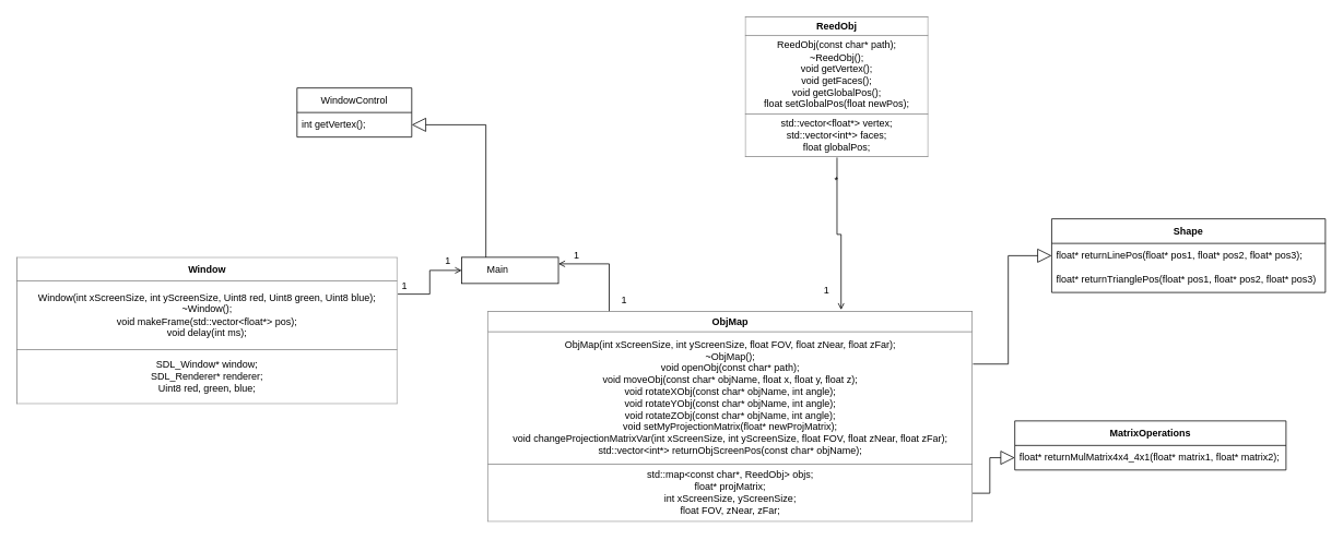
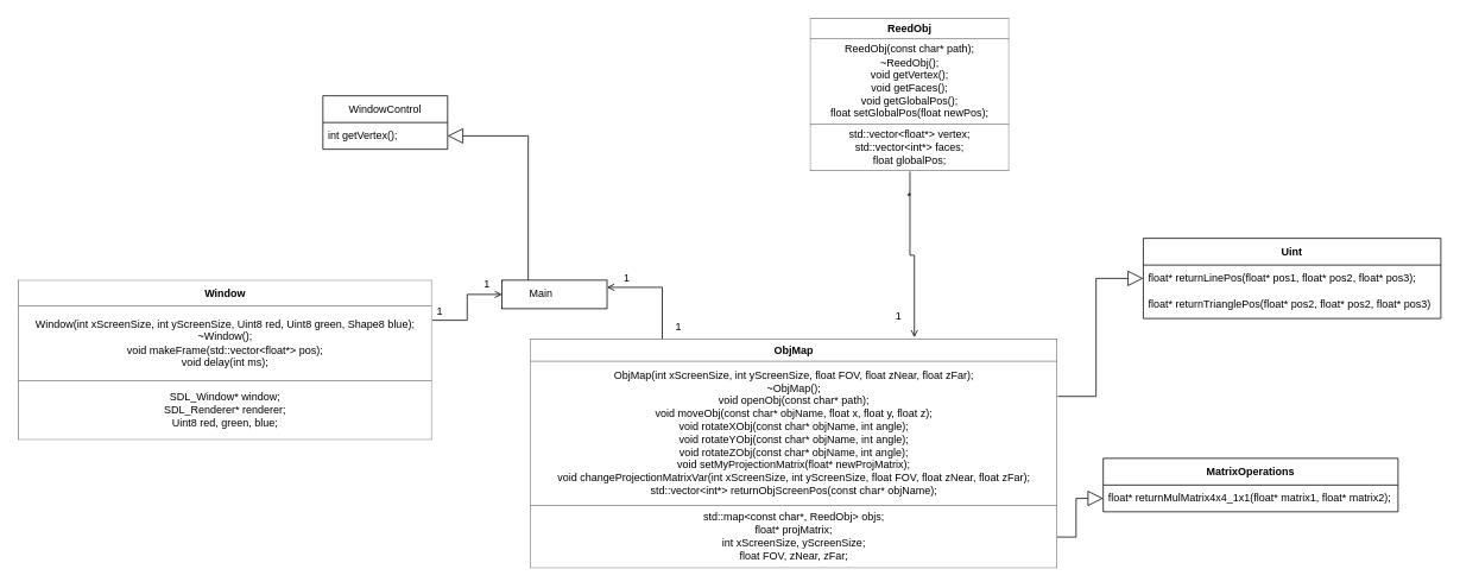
  <mxCell id="0" />
  <mxCell id="1" parent="0" />
  <mxCell id="2" value="" style="rounded=0;whiteSpace=wrap;html=1;" parent="1" vertex="1"><mxGeometry x="563" y="314" width="118" height="32" as="geometry" /></mxCell>
  <mxCell id="3" value="Main" style="text;html=1;strokeColor=none;fillColor=none;align=center;verticalAlign=middle;whiteSpace=wrap;overflow=hidden;" parent="1" vertex="1"><mxGeometry x="567" y="320" width="80" height="20" as="geometry" /></mxCell>
  <mxCell id="4" value="&lt;table border=&quot;1&quot; width=&quot;100%&quot; height=&quot;100%&quot; cellpadding=&quot;4&quot; style=&quot;width:100%;height:100%;border-collapse:collapse;&quot;&gt;&lt;tbody&gt;&lt;tr&gt;&lt;th align=&quot;center&quot;&gt;ReedObj&lt;/th&gt;&lt;/tr&gt;&lt;tr&gt;&lt;td align=&quot;center&quot;&gt;ReedObj(const char* path);&lt;br&gt;~ReedObj();&lt;br&gt;void getVertex();&lt;br&gt;void getFaces();&lt;br&gt;void getGlobalPos();&lt;br&gt;float setGlobalPos(float newPos);&lt;/td&gt;&lt;/tr&gt;&lt;tr&gt;&lt;td align=&quot;center&quot;&gt;std::vector&amp;lt;float*&amp;gt; vertex;&lt;br&gt;std::vector&amp;lt;int*&amp;gt; faces;&lt;br&gt;float globalPos;&lt;/td&gt;&lt;/tr&gt;&lt;/tbody&gt;&lt;/table&gt;" style="text;html=1;whiteSpace=wrap;strokeColor=none;fillColor=none;overflow=fill;" parent="1" vertex="1"><mxGeometry x="909" y="20" width="224" height="172" as="geometry" /></mxCell>
  <mxCell id="5" style="edgeStyle=orthogonalEdgeStyle;rounded=0;orthogonalLoop=1;jettySize=auto;html=1;exitX=1;exitY=0.25;exitDx=0;exitDy=0;entryX=0;entryY=0.5;entryDx=0;entryDy=0;endArrow=block;endFill=0;endSize=15;" parent="1" source="7" target="12" edge="1"><mxGeometry relative="1" as="geometry" /></mxCell>
  <mxCell id="6" style="edgeStyle=orthogonalEdgeStyle;rounded=0;orthogonalLoop=1;jettySize=auto;html=1;exitX=0.25;exitY=0;exitDx=0;exitDy=0;entryX=1;entryY=0.25;entryDx=0;entryDy=0;endArrow=open;endFill=0;" parent="1" source="7" target="2" edge="1"><mxGeometry relative="1" as="geometry" /></mxCell>
  <mxCell id="7" value="&lt;table border=&quot;1&quot; width=&quot;100%&quot; height=&quot;100%&quot; cellpadding=&quot;4&quot; style=&quot;width:100%;height:100%;border-collapse:collapse;&quot;&gt;&lt;tbody&gt;&lt;tr&gt;&lt;th align=&quot;center&quot;&gt;&lt;b&gt;ObjMap&lt;/b&gt;&lt;/th&gt;&lt;/tr&gt;&lt;tr&gt;&lt;td align=&quot;center&quot;&gt;ObjMap(int xScreenSize, int yScreenSize, float FOV, float zNear, float zFar);&lt;br&gt;~ObjMap();&lt;br&gt;void openObj(const char* path);&lt;br&gt;void moveObj(const char* objName, float x, float y, float z);&lt;br&gt;void rotateXObj(const char* objName, int angle);&lt;br&gt;void rotateYObj(const char* objName, int angle);&lt;br&gt;void rotateZObj(const char* objName, int angle);&lt;br&gt;void setMyProjectionMatrix(float* newProjMatrix);&lt;br&gt;void changeProjectionMatrixVar(int xScreenSize, int yScreenSize, float FOV, float zNear, float zFar);&lt;br&gt;std::vector&amp;lt;int*&amp;gt; returnObjScreenPos(const char* objName);&lt;/td&gt;&lt;/tr&gt;&lt;tr&gt;&lt;td align=&quot;center&quot;&gt;std::map&amp;lt;const char*, ReedObj&amp;gt; objs;&lt;br&gt;float* projMatrix;&lt;br&gt;int xScreenSize, yScreenSize;&lt;br&gt;float FOV, zNear, zFar;&lt;/td&gt;&lt;/tr&gt;&lt;/tbody&gt;&lt;/table&gt;" style="text;html=1;whiteSpace=wrap;strokeColor=none;fillColor=none;overflow=fill;" parent="1" vertex="1"><mxGeometry x="595" y="380" width="592" height="258" as="geometry" /></mxCell>
  <mxCell id="8" style="edgeStyle=orthogonalEdgeStyle;rounded=0;orthogonalLoop=1;jettySize=auto;html=1;exitX=1;exitY=0.25;exitDx=0;exitDy=0;entryX=0;entryY=0.5;entryDx=0;entryDy=0;endArrow=open;endFill=0;" parent="1" source="9" target="2" edge="1"><mxGeometry relative="1" as="geometry" /></mxCell>
- <mxCell id="9" value="&lt;table border=&quot;1&quot; width=&quot;100%&quot; height=&quot;100%&quot; cellpadding=&quot;4&quot; style=&quot;width:100%;height:100%;border-collapse:collapse;&quot;&gt;&lt;tbody&gt;&lt;tr&gt;&lt;th align=&quot;center&quot;&gt;Window&lt;/th&gt;&lt;/tr&gt;&lt;tr&gt;&lt;td align=&quot;center&quot;&gt;Window(int xScreenSize, int yScreenSize, Uint8 red, Uint8 green, Uint8 blue);&lt;br&gt;~Window();&lt;br&gt;void makeFrame(std::vector&amp;lt;float*&amp;gt; pos);&lt;br&gt;void delay(int ms);&lt;/td&gt;&lt;/tr&gt;&lt;tr&gt;&lt;td align=&quot;center&quot;&gt;SDL_Window* window;&lt;br&gt;SDL_Renderer* renderer;&lt;br&gt;Uint8 red, green, blue;&lt;/td&gt;&lt;/tr&gt;&lt;/tbody&gt;&lt;/table&gt;" style="text;html=1;whiteSpace=wrap;strokeColor=none;fillColor=none;overflow=fill;" parent="1" vertex="1"><mxGeometry x="20" y="314" width="465" height="180" as="geometry" /></mxCell>
+ <mxCell id="9" value="&lt;table border=&quot;1&quot; width=&quot;100%&quot; height=&quot;100%&quot; cellpadding=&quot;4&quot; style=&quot;width:100%;height:100%;border-collapse:collapse;&quot;&gt;&lt;tbody&gt;&lt;tr&gt;&lt;th align=&quot;center&quot;&gt;Window&lt;/th&gt;&lt;/tr&gt;&lt;tr&gt;&lt;td align=&quot;center&quot;&gt;Window(int xScreenSize, int yScreenSize, Uint8 red, Uint8 green, Shape8 blue);&lt;br&gt;~Window();&lt;br&gt;void makeFrame(std::vector&amp;lt;float*&amp;gt; pos);&lt;br&gt;void delay(int ms);&lt;/td&gt;&lt;/tr&gt;&lt;tr&gt;&lt;td align=&quot;center&quot;&gt;SDL_Window* window;&lt;br&gt;SDL_Renderer* renderer;&lt;br&gt;Uint8 red, green, blue;&lt;/td&gt;&lt;/tr&gt;&lt;/tbody&gt;&lt;/table&gt;" style="text;html=1;whiteSpace=wrap;strokeColor=none;fillColor=none;overflow=fill;" parent="1" vertex="1"><mxGeometry x="20" y="314" width="465" height="180" as="geometry" /></mxCell>
  <mxCell id="10" value="&lt;b&gt;MatrixOperations&lt;/b&gt;" style="swimlane;fontStyle=0;childLayout=stackLayout;horizontal=1;startSize=30;horizontalStack=0;resizeParent=1;resizeParentMax=0;resizeLast=0;collapsible=1;marginBottom=0;whiteSpace=wrap;html=1;" parent="1" vertex="1"><mxGeometry x="1238" y="514" width="331" height="60" as="geometry" /></mxCell>
- <mxCell id="11" value="float* returnMulMatrix4x4_4x1(float* matrix1, float* matrix2);" style="text;strokeColor=none;fillColor=none;align=left;verticalAlign=middle;spacingLeft=4;spacingRight=4;overflow=hidden;points=[[0,0.5],[1,0.5]];portConstraint=eastwest;rotatable=0;whiteSpace=wrap;html=1;" parent="10" vertex="1"><mxGeometry y="30" width="331" height="30" as="geometry" /></mxCell>
- <mxCell id="12" value="&lt;b&gt;Shape&lt;/b&gt;" style="swimlane;fontStyle=0;childLayout=stackLayout;horizontal=1;startSize=30;horizontalStack=0;resizeParent=1;resizeParentMax=0;resizeLast=0;collapsible=1;marginBottom=0;whiteSpace=wrap;html=1;" parent="1" vertex="1"><mxGeometry x="1283" y="267" width="334" height="90" as="geometry" /></mxCell>
+ <mxCell id="11" value="float* returnMulMatrix4x4_1x1(float* matrix1, float* matrix2);" style="text;strokeColor=none;fillColor=none;align=left;verticalAlign=middle;spacingLeft=4;spacingRight=4;overflow=hidden;points=[[0,0.5],[1,0.5]];portConstraint=eastwest;rotatable=0;whiteSpace=wrap;html=1;" parent="10" vertex="1"><mxGeometry y="30" width="331" height="30" as="geometry" /></mxCell>
+ <mxCell id="12" value="&lt;b&gt;Uint&lt;/b&gt;" style="swimlane;fontStyle=0;childLayout=stackLayout;horizontal=1;startSize=30;horizontalStack=0;resizeParent=1;resizeParentMax=0;resizeLast=0;collapsible=1;marginBottom=0;whiteSpace=wrap;html=1;" parent="1" vertex="1"><mxGeometry x="1283" y="267" width="334" height="90" as="geometry" /></mxCell>
  <mxCell id="13" value="&lt;span style=&quot;text-wrap-mode: nowrap; color: rgba(0, 0, 0, 0); font-family: monospace; font-size: 0px;&quot;&gt;%3CmxGraphModel%3E%3Croot%3E%3CmxCell%20id%3D%220%22%2F%3E%3CmxCell%20id%3D%221%22%20parent%3D%220%22%2F%3E%3CmxCell%20id%3D%222%22%20value%3D%22%26lt%3Bb%26gt%3BShape%26lt%3B%2Fb%26gt%3B%22%20style%3D%22swimlane%3BfontStyle%3D0%3BchildLayout%3DstackLayout%3Bhorizontal%3D1%3BstartSize%3D30%3BhorizontalStack%3D0%3BresizeParent%3D1%3BresizeParentMax%3D0%3BresizeLast%3D0%3Bcollapsible%3D1%3BmarginBottom%3D0%3BwhiteSpace%3Dwrap%3Bhtml%3D1%3B%22%20vertex%3D%221%22%20parent%3D%221%22%3E%3CmxGeometry%20x%3D%22638%22%20y%3D%22-47%22%20width%3D%22331%22%20height%3D%2260%22%20as%3D%22geometry%22%2F%3E%3C%2FmxCell%3E%3CmxCell%20id%3D%223%22%20value%3D%22float*%20returnTrianglePos(float*%20pos1%2C%20float*%20pos2%2C%20float*%20pos3)%3B%22%20style%3D%22text%3BstrokeColor%3Dnone%3BfillColor%3Dnone%3Balign%3Dleft%3BverticalAlign%3Dmiddle%3BspacingLeft%3D4%3BspacingRight%3D4%3Boverflow%3Dhidden%3Bpoints%3D%5B%5B0%2C0.5%5D%2C%5B1%2C0.5%5D%5D%3BportConstraint%3Deastwest%3Brotatable%3D0%3BwhiteSpace%3Dwrap%3Bhtml%3D1%3B%22%20vertex%3D%221%22%20parent%3D%222%22%3E%3CmxGeometry%20y%3D%2230%22%20width%3D%22331%22%20height%3D%2230%22%20as%3D%22geometry%22%2F%3E%3C%2FmxCell%3E%3C%2Froot%3E%3C%2FmxGraphModel%3E&lt;/span&gt;float* returnLinePos(float* pos1, float* pos2, float* pos3);" style="text;strokeColor=none;fillColor=none;align=left;verticalAlign=middle;spacingLeft=4;spacingRight=4;overflow=hidden;points=[[0,0.5],[1,0.5]];portConstraint=eastwest;rotatable=0;whiteSpace=wrap;html=1;" parent="12" vertex="1"><mxGeometry y="30" width="334" height="30" as="geometry" /></mxCell>
- <mxCell id="14" value="float* returnTrianglePos(float* pos1, float* pos2, float* pos3)" style="text;strokeColor=none;fillColor=none;align=left;verticalAlign=middle;spacingLeft=4;spacingRight=4;overflow=hidden;points=[[0,0.5],[1,0.5]];portConstraint=eastwest;rotatable=0;whiteSpace=wrap;html=1;" parent="12" vertex="1"><mxGeometry y="60" width="334" height="30" as="geometry" /></mxCell>
+ <mxCell id="14" value="float* returnTrianglePos(float* pos2, float* pos2, float* pos3)" style="text;strokeColor=none;fillColor=none;align=left;verticalAlign=middle;spacingLeft=4;spacingRight=4;overflow=hidden;points=[[0,0.5],[1,0.5]];portConstraint=eastwest;rotatable=0;whiteSpace=wrap;html=1;" parent="12" vertex="1"><mxGeometry y="60" width="334" height="30" as="geometry" /></mxCell>
  <mxCell id="15" style="edgeStyle=orthogonalEdgeStyle;rounded=0;orthogonalLoop=1;jettySize=auto;html=1;exitX=0.999;exitY=0.862;exitDx=0;exitDy=0;entryX=0;entryY=0.75;entryDx=0;entryDy=0;endArrow=block;endFill=0;endSize=15;exitPerimeter=0;" parent="1" source="7" target="10" edge="1"><mxGeometry relative="1" as="geometry"><mxPoint x="1122" y="541" as="sourcePoint" /><mxPoint x="1247" y="522" as="targetPoint" /></mxGeometry></mxCell>
  <mxCell id="16" style="edgeStyle=orthogonalEdgeStyle;rounded=0;orthogonalLoop=1;jettySize=auto;html=1;exitX=0.5;exitY=1;exitDx=0;exitDy=0;entryX=0.728;entryY=-0.007;entryDx=0;entryDy=0;entryPerimeter=0;endArrow=open;endFill=0;" parent="1" source="4" target="7" edge="1"><mxGeometry relative="1" as="geometry" /></mxCell>
  <mxCell id="17" value="*" style="text;html=1;align=center;verticalAlign=middle;resizable=0;points=[];autosize=1;strokeColor=none;fillColor=none;" parent="1" vertex="1"><mxGeometry x="1008" y="207" width="23" height="26" as="geometry" /></mxCell>
  <mxCell id="18" value="1" style="text;html=1;align=center;verticalAlign=middle;resizable=0;points=[];autosize=1;strokeColor=none;fillColor=none;" parent="1" vertex="1"><mxGeometry x="995" y="342" width="25" height="26" as="geometry" /></mxCell>
  <mxCell id="19" value="1" style="text;html=1;align=center;verticalAlign=middle;resizable=0;points=[];autosize=1;strokeColor=none;fillColor=none;" parent="1" vertex="1"><mxGeometry x="748" y="354" width="25" height="26" as="geometry" /></mxCell>
  <mxCell id="20" value="1" style="text;html=1;align=center;verticalAlign=middle;resizable=0;points=[];autosize=1;strokeColor=none;fillColor=none;" parent="1" vertex="1"><mxGeometry x="690" y="299" width="25" height="26" as="geometry" /></mxCell>
  <mxCell id="21" value="WindowControl" style="swimlane;fontStyle=0;childLayout=stackLayout;horizontal=1;startSize=30;horizontalStack=0;resizeParent=1;resizeParentMax=0;resizeLast=0;collapsible=1;marginBottom=0;whiteSpace=wrap;html=1;" parent="1" vertex="1"><mxGeometry x="362" y="107" width="140" height="60" as="geometry" /></mxCell>
  <mxCell id="22" value="int getVertex();" style="text;strokeColor=none;fillColor=none;align=left;verticalAlign=middle;spacingLeft=4;spacingRight=4;overflow=hidden;points=[[0,0.5],[1,0.5]];portConstraint=eastwest;rotatable=0;whiteSpace=wrap;html=1;" parent="21" vertex="1"><mxGeometry y="30" width="140" height="30" as="geometry" /></mxCell>
  <mxCell id="23" style="edgeStyle=orthogonalEdgeStyle;rounded=0;orthogonalLoop=1;jettySize=auto;html=1;exitX=0.25;exitY=0;exitDx=0;exitDy=0;entryX=1;entryY=0.5;entryDx=0;entryDy=0;endArrow=block;endFill=0;endSize=15;" parent="1" source="2" target="22" edge="1"><mxGeometry relative="1" as="geometry"><mxPoint x="773" y="268" as="sourcePoint" /><mxPoint x="898" y="249" as="targetPoint" /></mxGeometry></mxCell>
  <mxCell id="24" value="1" style="text;html=1;align=center;verticalAlign=middle;resizable=0;points=[];autosize=1;strokeColor=none;fillColor=none;" parent="1" vertex="1"><mxGeometry x="533" y="305" width="25" height="26" as="geometry" /></mxCell>
  <mxCell id="25" value="1" style="text;html=1;align=center;verticalAlign=middle;resizable=0;points=[];autosize=1;strokeColor=none;fillColor=none;" parent="1" vertex="1"><mxGeometry x="480" y="337" width="25" height="26" as="geometry" /></mxCell>
